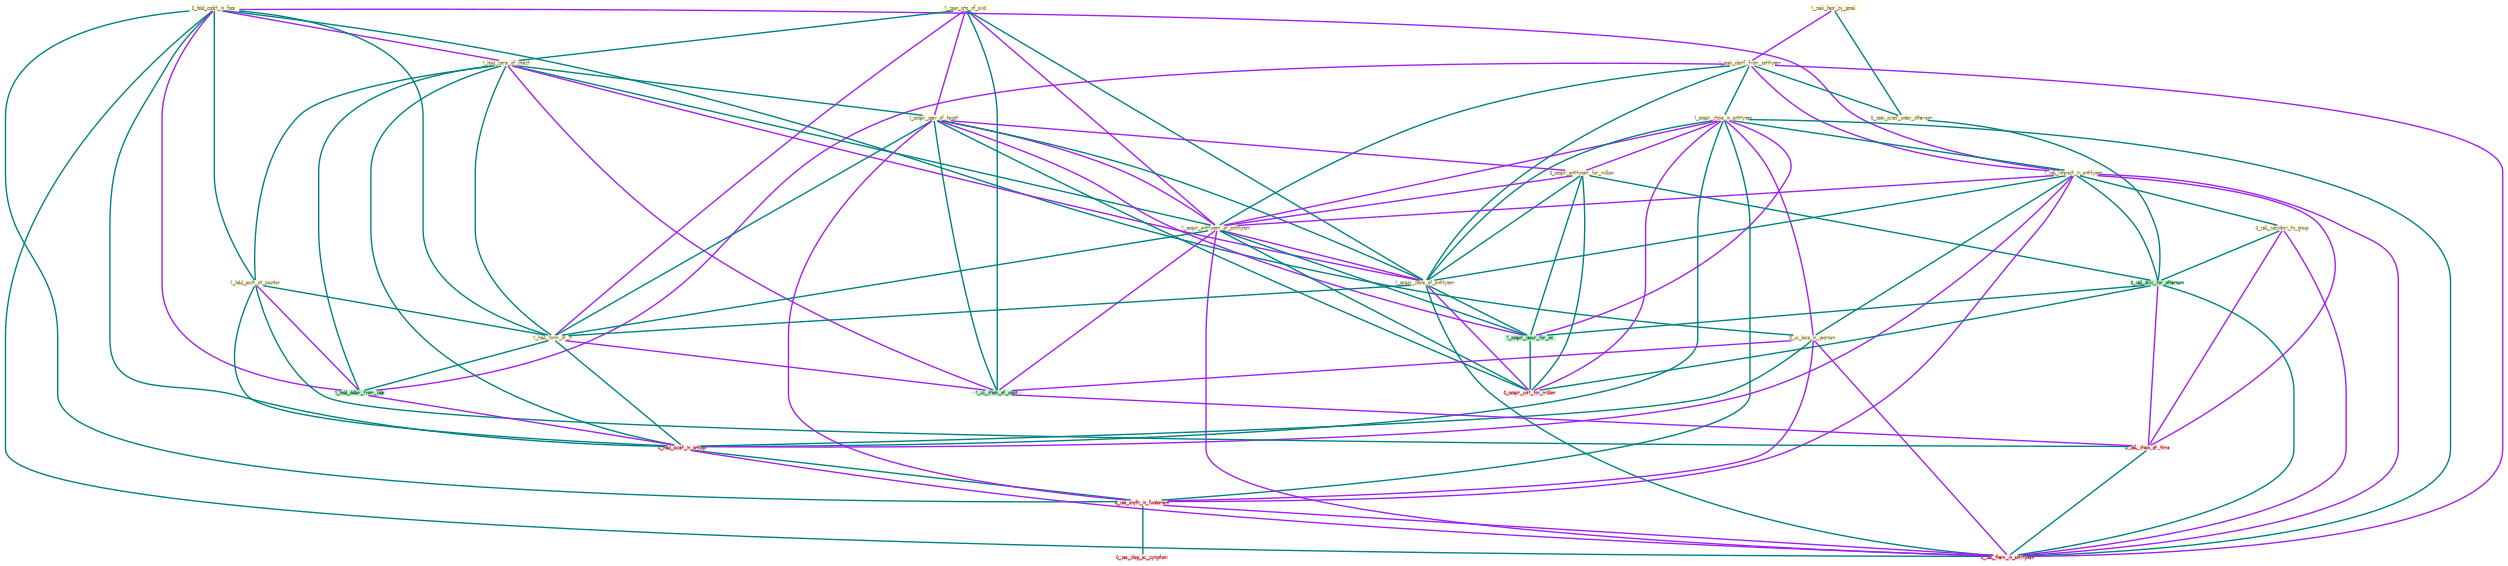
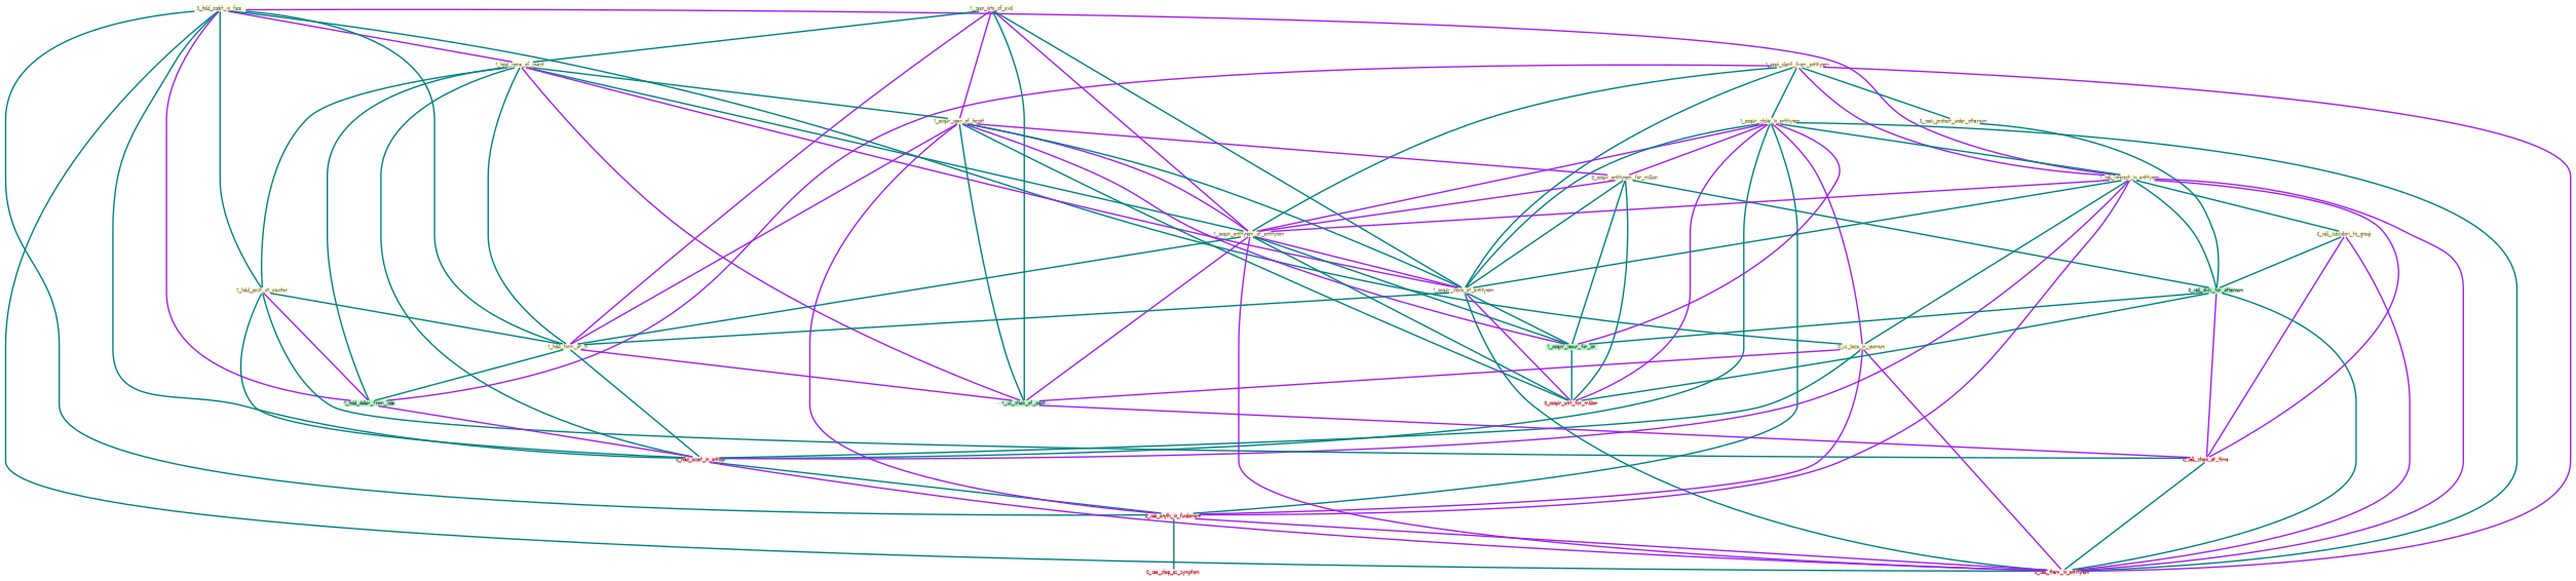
  graph {
    fontname="Patrick Hand"
    node [color="#ffffe0" fixedsize=true fontcolor="#8b7d6b" fontname="Patrick Hand" fontsize=4 shape=cylinder style=filled]
    edge [color=teal fontname="Patrick Hand" w=1]
    "0_hold_coalit_in_face " [height=.06 shape=folder width=.5]
-   "1_seek_hear_by_panel " [height=.06 shape=folder width=.5]
    "1_seen_iota_of_evid " [height=.06 width=.5]
    n4 [height=.06 label="1_seek_clarif_from_entitynam" shape=box width=.5]
    "1_acquir_stake_in_entitynam " [height=.06 shape=folder width=.5]
    "1_hold_some_of_invest " [height=.06 width=.5]
    "1_acquir_oper_of_hospit " [height=.06 width=.5]
    "0_acquir_entitynam_for_million " [height=.06 shape=box width=.5]
-   "0_seek_protect_under_othernum " [height=.06 shape=folder width=.5 label="0_seek_asset_under_othernum"]
+   "0_seek_protect_under_othernum " [height=.06 shape=folder width=.5]
    "1_sell_interest_in_entitynam " [height=.06 width=.5]
    "1_acquir_entitynam_of_entitynam " [height=.06 width=.5]
    "1_acquir_share_of_entitynam " [height=.06 shape=hexagon width=.5]
    "1_hold_posit_at_counter " [height=.06 width=.5]
    "1_hold_form_of_it " [height=.06 shape=hexagon width=.5]
    "0_us_base_in_yearnum " [height=.06 shape=folder width=.5]
    "0_sell_subsidiari_to_group " [height=.06 width=.5]
    "0_hold_asset_in_anticip " [color="#fff0f5" fontcolor="#b22222" height=.06 shape=hexagon width=.5]
    "0_sell_stock_at_time " [color="#fff0f5" fontcolor="#b22222" height=.06 shape=hexagon width=.5]
    "0_see_anyth_in_fundament " [color="#fff0f5" fontcolor="#b22222" height=.06 width=.5]
    "0_acquir_unit_for_million " [color="#fff0f5" fontcolor="#b22222" height=.06 shape=hexagon width=.5]
    "0_see_shop_as_symptom " [color="#fff0f5" fontcolor="#b22222" height=.06 width=.5]
    "0_sell_them_in_entitynam " [color="#fff0f5" fontcolor="#b22222" height=.06 shape=hexagon width=.5]
    "1_hold_dollar_from_sale " [color="#BDFCC9" fontcolor="#2f4f4f" height=.06 width=.5]
    "1_us_stock_of_capit " [color="#BDFCC9" fontcolor="#2f4f4f" height=.06 shape=hexagon width=.5]
    "1_acquir_secur_for_an " [color="#BDFCC9" fontcolor="#2f4f4f" height=.06 shape=box width=.5]
    "0_sell_divis_for_othernum " [color="#BDFCC9" fontcolor="#2f4f4f" height=.06 shape=hexagon width=.5]
    subgraph sub_1 {
      "0_hold_coalit_in_face "
-     "1_seek_hear_by_panel "
      "1_seen_iota_of_evid "
      n4
      "1_acquir_stake_in_entitynam "
      "1_hold_some_of_invest "
      "1_acquir_oper_of_hospit "
      "0_acquir_entitynam_for_million "
      "0_seek_protect_under_othernum "
      "1_sell_interest_in_entitynam "
      "1_acquir_entitynam_of_entitynam "
      "1_acquir_share_of_entitynam "
      "1_hold_posit_at_counter "
      "1_hold_form_of_it "
      "0_us_base_in_yearnum "
      "0_sell_subsidiari_to_group "
    }
    subgraph sub_2 {
      "0_hold_asset_in_anticip "
      "0_sell_stock_at_time "
      "0_see_anyth_in_fundament "
      "0_acquir_unit_for_million "
      "0_see_shop_as_symptom "
      "0_sell_them_in_entitynam "
    }
    "0_hold_coalit_in_face " -- "1_hold_some_of_invest " [color=purple]
    "0_hold_coalit_in_face " -- "1_sell_interest_in_entitynam " [color=purple]
    "0_hold_coalit_in_face " -- "1_hold_posit_at_counter "
    "0_hold_coalit_in_face " -- "1_hold_form_of_it "
    "0_hold_coalit_in_face " -- "0_us_base_in_yearnum "
    "0_hold_coalit_in_face " -- "0_hold_asset_in_anticip " [w=2]
    "0_hold_coalit_in_face " -- "0_see_anyth_in_fundament "
    "0_hold_coalit_in_face " -- "0_sell_them_in_entitynam "
    "0_hold_coalit_in_face " -- "1_hold_dollar_from_sale " [color=purple]
-   "1_seek_hear_by_panel " -- n4 [color=purple]
-   "1_seek_hear_by_panel " -- "0_seek_protect_under_othernum "
    "1_seen_iota_of_evid " -- "1_hold_some_of_invest "
    "1_seen_iota_of_evid " -- "1_acquir_oper_of_hospit " [color=purple]
    "1_seen_iota_of_evid " -- "1_acquir_entitynam_of_entitynam " [color=purple]
    "1_seen_iota_of_evid " -- "1_acquir_share_of_entitynam "
    "1_seen_iota_of_evid " -- "1_hold_form_of_it " [color=purple]
    "1_seen_iota_of_evid " -- "1_us_stock_of_capit "
    n4 -- "1_acquir_stake_in_entitynam "
    n4 -- "0_seek_protect_under_othernum "
    n4 -- "1_sell_interest_in_entitynam " [color=purple]
    n4 -- "1_acquir_entitynam_of_entitynam "
    n4 -- "1_acquir_share_of_entitynam "
    n4 -- "0_sell_them_in_entitynam " [color=purple]
    n4 -- "1_hold_dollar_from_sale " [color=purple]
    "1_acquir_stake_in_entitynam " -- "0_acquir_entitynam_for_million " [color=purple]
    "1_acquir_stake_in_entitynam " -- "1_sell_interest_in_entitynam " [w=2]
    "1_acquir_stake_in_entitynam " -- "1_acquir_entitynam_of_entitynam " [color=purple w=2]
    "1_acquir_stake_in_entitynam " -- "1_acquir_share_of_entitynam " [w=2]
    "1_acquir_stake_in_entitynam " -- "0_us_base_in_yearnum " [color=purple]
    "1_acquir_stake_in_entitynam " -- "0_hold_asset_in_anticip "
    "1_acquir_stake_in_entitynam " -- "0_see_anyth_in_fundament "
    "1_acquir_stake_in_entitynam " -- "0_acquir_unit_for_million " [color=purple]
    "1_acquir_stake_in_entitynam " -- "0_sell_them_in_entitynam " [w=2]
    "1_acquir_stake_in_entitynam " -- "1_acquir_secur_for_an " [color=purple]
    "1_hold_some_of_invest " -- "1_acquir_oper_of_hospit "
    "1_hold_some_of_invest " -- "1_acquir_entitynam_of_entitynam "
    "1_hold_some_of_invest " -- "1_acquir_share_of_entitynam " [color=purple]
    "1_hold_some_of_invest " -- "1_hold_posit_at_counter "
    "1_hold_some_of_invest " -- "1_hold_form_of_it " [w=2]
    "1_hold_some_of_invest " -- "0_hold_asset_in_anticip "
    "1_hold_some_of_invest " -- "1_hold_dollar_from_sale "
    "1_hold_some_of_invest " -- "1_us_stock_of_capit " [color=purple]
    "1_acquir_oper_of_hospit " -- "0_acquir_entitynam_for_million " [color=purple]
    "1_acquir_oper_of_hospit " -- "1_acquir_entitynam_of_entitynam " [color=purple w=2]
    "1_acquir_oper_of_hospit " -- "1_acquir_share_of_entitynam " [w=2]
-   "1_acquir_oper_of_hospit " -- "1_hold_form_of_it "
+   "1_acquir_oper_of_hospit " -- "1_hold_form_of_it " [color=purple]
    "1_acquir_oper_of_hospit " -- "0_acquir_unit_for_million "
    "1_acquir_oper_of_hospit " -- "1_us_stock_of_capit "
    "1_acquir_oper_of_hospit " -- "1_acquir_secur_for_an " [color=purple]
    "0_acquir_entitynam_for_million " -- "1_acquir_entitynam_of_entitynam " [color=purple w=2]
    "0_acquir_entitynam_for_million " -- "1_acquir_share_of_entitynam "
    "0_acquir_entitynam_for_million " -- "0_acquir_unit_for_million " [w=3]
    "0_acquir_entitynam_for_million " -- "1_acquir_secur_for_an " [w=2]
    "0_acquir_entitynam_for_million " -- "0_sell_divis_for_othernum "
    "0_seek_protect_under_othernum " -- "0_sell_divis_for_othernum "
    "1_sell_interest_in_entitynam " -- "1_acquir_entitynam_of_entitynam " [color=purple]
    "1_sell_interest_in_entitynam " -- "1_acquir_share_of_entitynam "
    "1_sell_interest_in_entitynam " -- "0_us_base_in_yearnum "
    "1_sell_interest_in_entitynam " -- "0_sell_subsidiari_to_group "
    "1_sell_interest_in_entitynam " -- "0_hold_asset_in_anticip " [color=purple]
    "1_sell_interest_in_entitynam " -- "0_sell_stock_at_time " [color=purple]
    "1_sell_interest_in_entitynam " -- "0_see_anyth_in_fundament " [color=purple]
    "1_sell_interest_in_entitynam " -- "0_sell_them_in_entitynam " [color=purple w=3]
    "1_sell_interest_in_entitynam " -- "0_sell_divis_for_othernum "
    "1_acquir_entitynam_of_entitynam " -- "1_acquir_share_of_entitynam " [color=purple w=3]
    "1_acquir_entitynam_of_entitynam " -- "1_hold_form_of_it "
    "1_acquir_entitynam_of_entitynam " -- "0_acquir_unit_for_million "
    "1_acquir_entitynam_of_entitynam " -- "0_sell_them_in_entitynam " [color=purple]
    "1_acquir_entitynam_of_entitynam " -- "1_us_stock_of_capit " [color=purple]
    "1_acquir_entitynam_of_entitynam " -- "1_acquir_secur_for_an "
    "1_acquir_share_of_entitynam " -- "1_hold_form_of_it "
    "1_acquir_share_of_entitynam " -- "0_acquir_unit_for_million " [color=purple]
    "1_acquir_share_of_entitynam " -- "0_sell_them_in_entitynam "
    "1_acquir_share_of_entitynam " -- "1_acquir_secur_for_an "
    "1_hold_posit_at_counter " -- "1_hold_form_of_it "
    "1_hold_posit_at_counter " -- "0_hold_asset_in_anticip "
    "1_hold_posit_at_counter " -- "0_sell_stock_at_time "
    "1_hold_posit_at_counter " -- "1_hold_dollar_from_sale " [color=purple]
    "1_hold_form_of_it " -- "0_hold_asset_in_anticip "
    "1_hold_form_of_it " -- "1_hold_dollar_from_sale "
    "1_hold_form_of_it " -- "1_us_stock_of_capit " [color=purple]
    "0_us_base_in_yearnum " -- "0_hold_asset_in_anticip "
    "0_us_base_in_yearnum " -- "0_see_anyth_in_fundament " [color=purple]
    "0_us_base_in_yearnum " -- "0_sell_them_in_entitynam " [color=purple]
    "0_us_base_in_yearnum " -- "1_us_stock_of_capit " [color=purple]
    "0_sell_subsidiari_to_group " -- "0_sell_stock_at_time " [color=purple]
    "0_sell_subsidiari_to_group " -- "0_sell_them_in_entitynam " [color=purple]
    "0_sell_subsidiari_to_group " -- "0_sell_divis_for_othernum "
    "0_hold_asset_in_anticip " -- "0_see_anyth_in_fundament "
    "0_hold_asset_in_anticip " -- "0_sell_them_in_entitynam " [color=purple]
    "0_sell_stock_at_time " -- "0_sell_them_in_entitynam "
    "0_see_anyth_in_fundament " -- "1_acquir_oper_of_hospit " [color=purple]
    "0_see_anyth_in_fundament " -- "0_see_shop_as_symptom "
    "0_see_anyth_in_fundament " -- "0_sell_them_in_entitynam " [color=purple]
    "1_hold_dollar_from_sale " -- "0_hold_asset_in_anticip " [color=purple]
    "1_us_stock_of_capit " -- "0_sell_stock_at_time " [color=purple]
    "1_acquir_secur_for_an " -- "0_acquir_unit_for_million " [w=2]
    "0_sell_divis_for_othernum " -- "0_sell_stock_at_time " [color=purple]
    "0_sell_divis_for_othernum " -- "0_acquir_unit_for_million "
    "0_sell_divis_for_othernum " -- "0_sell_them_in_entitynam "
    "0_sell_divis_for_othernum " -- "1_acquir_secur_for_an "
  }
